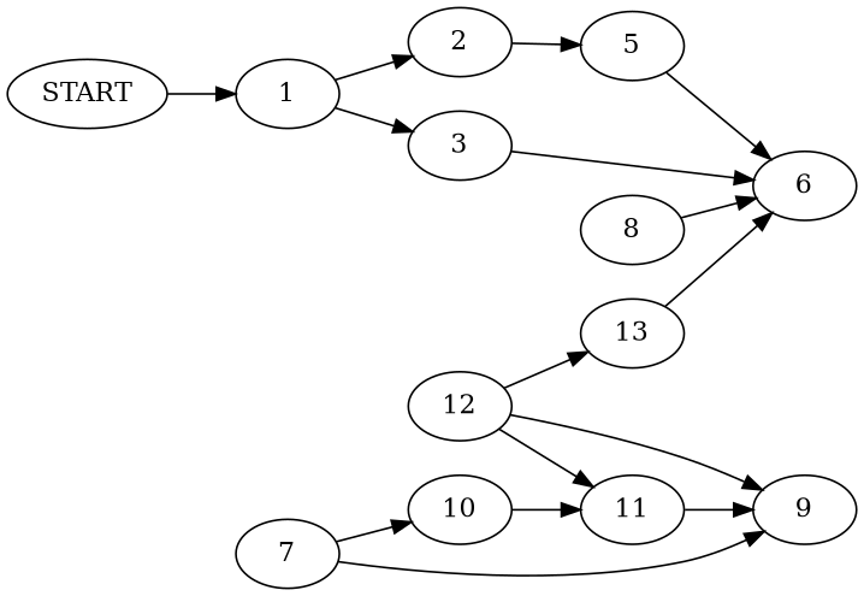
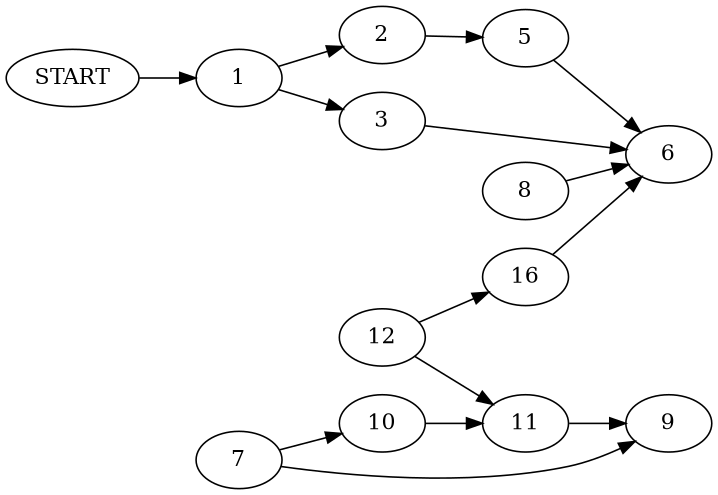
  digraph {
    rankdir=LR
    n1 [label=START]
    1
    2
    3
    5
    6
    7
    9
    10
    8
    11
    12
-   13
+   13 [label=16]
    n1 -> 1
    1 -> 2
    1 -> 3
    2 -> 5
    3 -> 6
    5 -> 6
    7 -> 9
    7 -> 10
    10 -> 11
    8 -> 6
    11 -> 9
-   12 -> 9
    12 -> 11
    12 -> 13
    13 -> 6
  }
